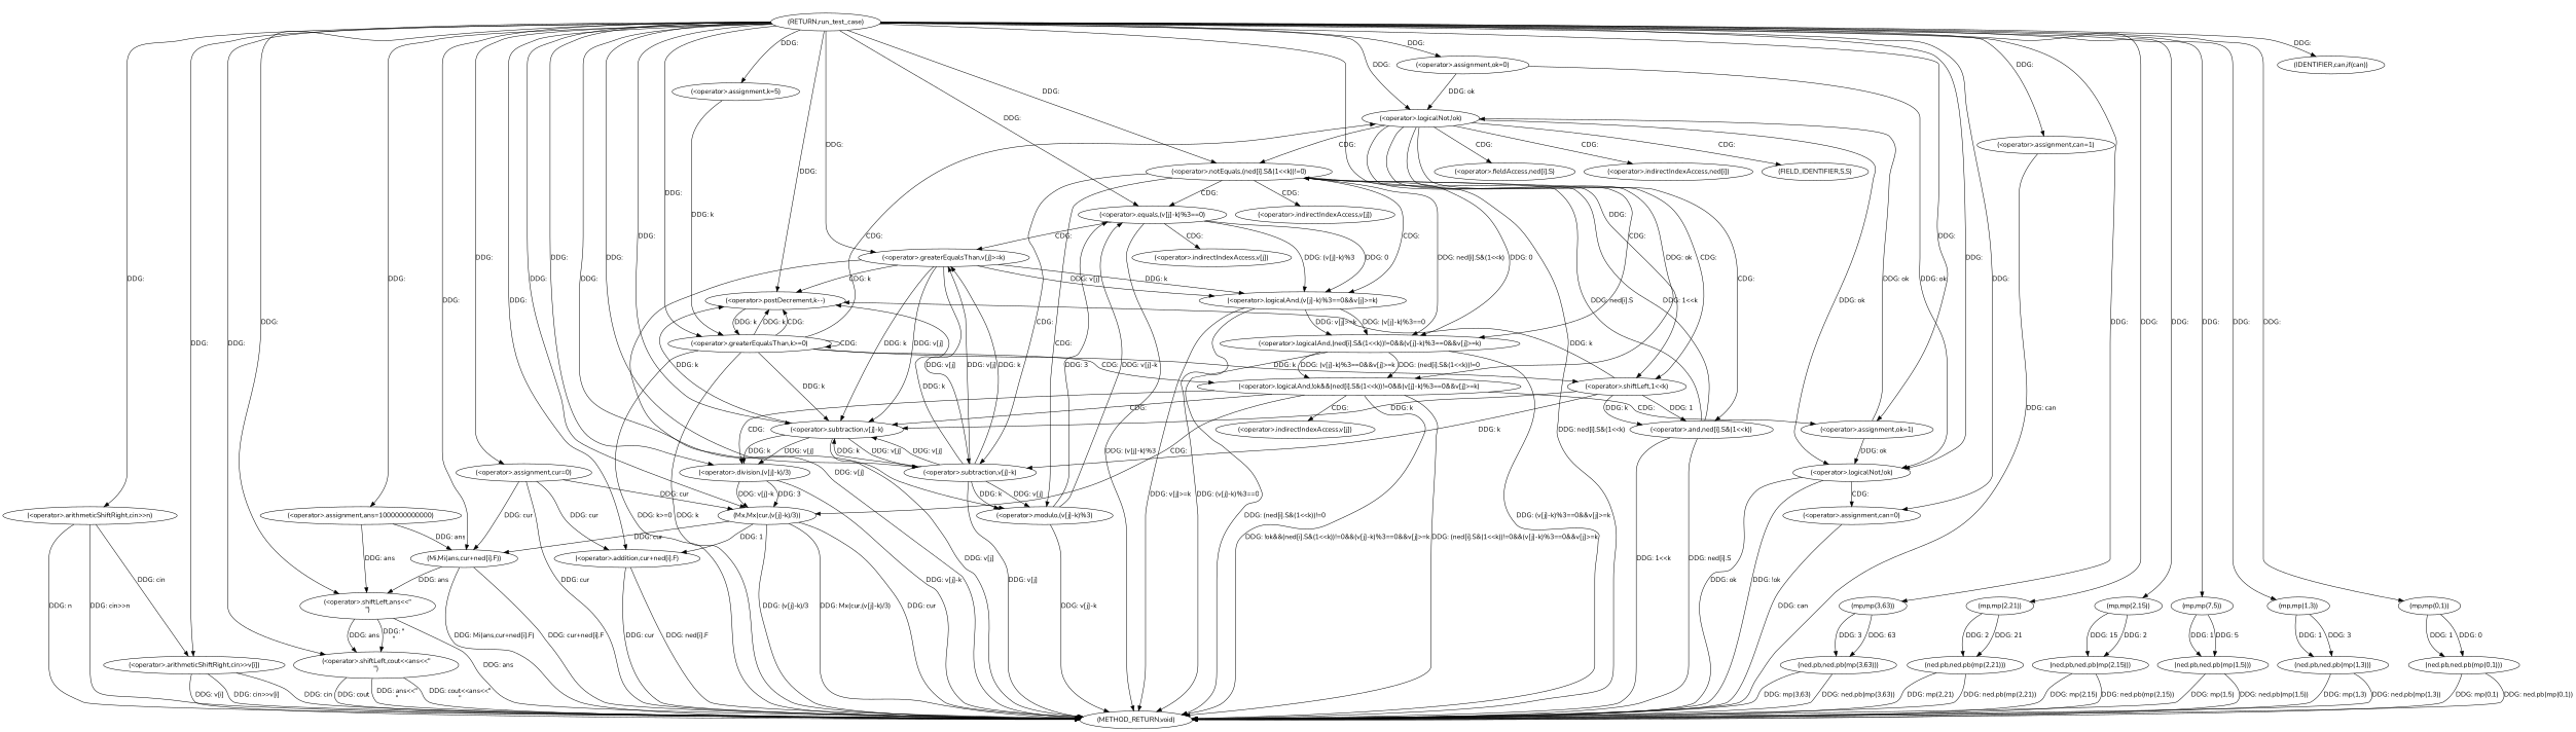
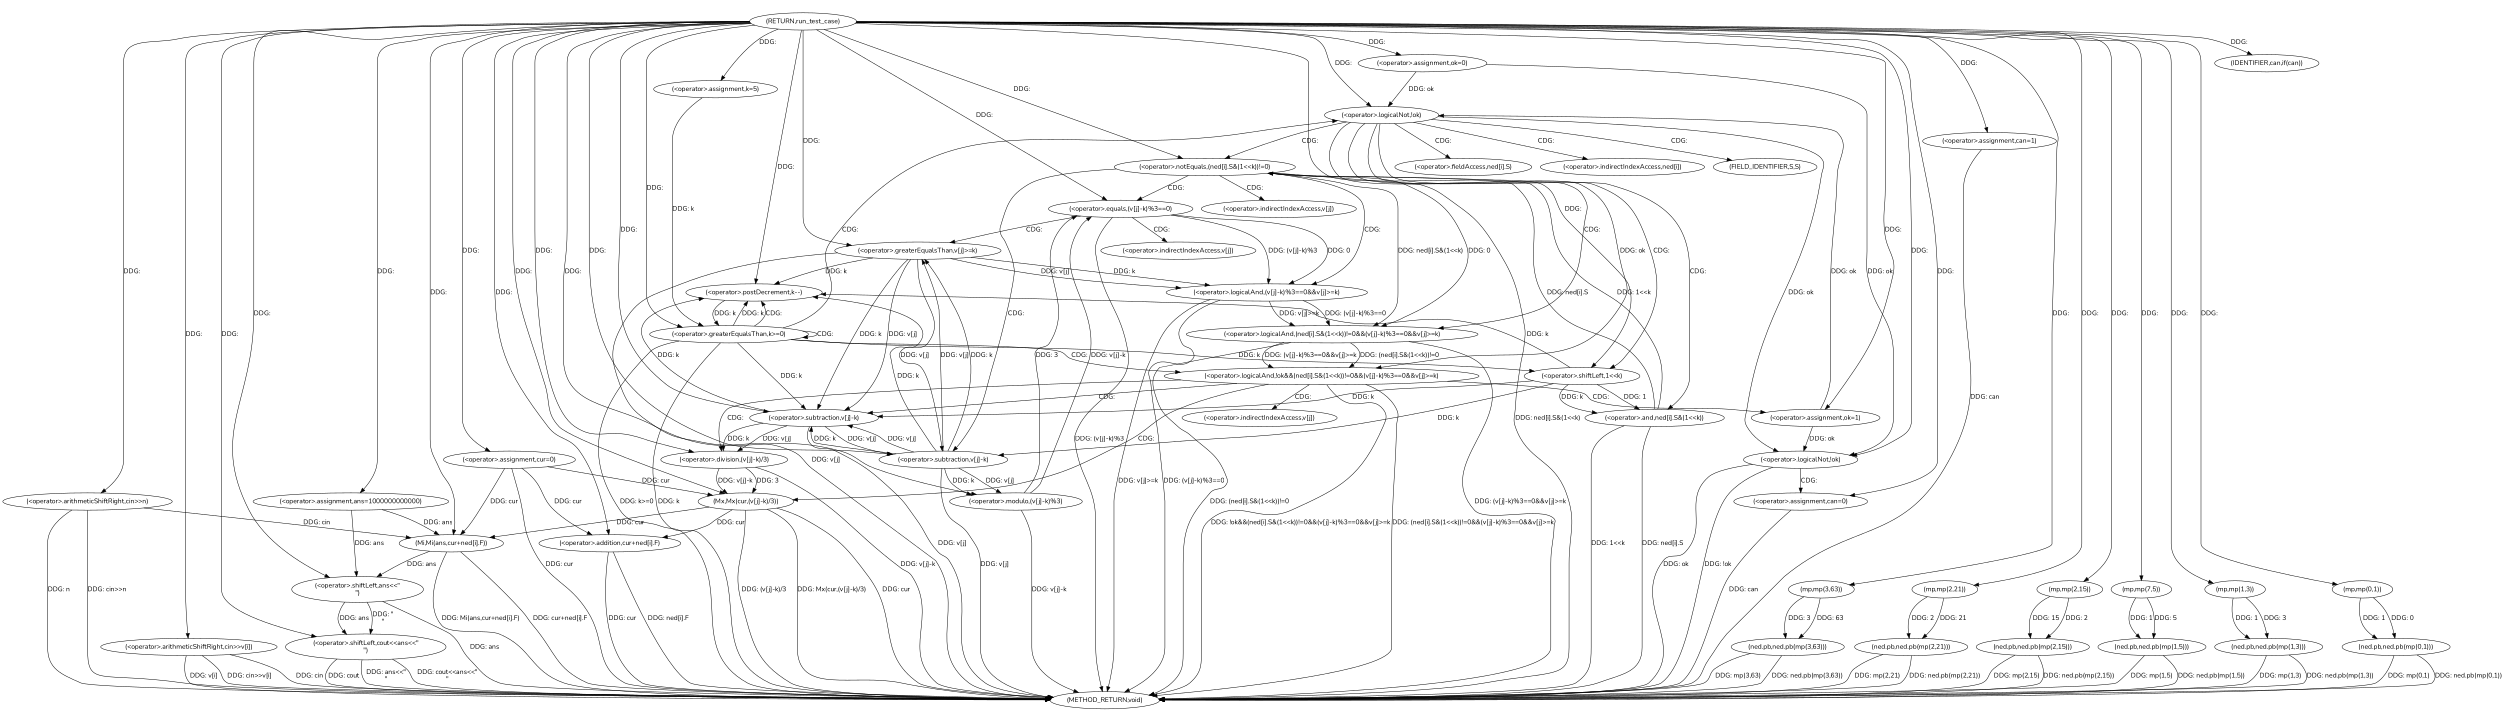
  digraph {
    fontname=Nunito
    node [fontname=Nunito]
    edge [fontname=Nunito]
    n1 [label="(RETURN,run_test_case)"]
    n2 [label="(<operator>.arithmeticShiftRight,cin>>n)"]
    n3 [label="(<operator>.arithmeticShiftRight,cin>>v[i])"]
    n4 [label="(<operator>.assignment,ans=1000000000000)"]
    n5 [label="(<operator>.shiftLeft,cout<<ans<<\"\n\")"]
    n6 [label="(<operator>.assignment,cur=0)"]
    n7 [label="(<operator>.assignment,can=1)"]
    n8 [label="(mp,mp(3,63))"]
    n9 [label="(mp,mp(2,21))"]
    n10 [label="(mp,mp(2,15))"]
    n11 [label="(mp,mp(7,5))"]
    n12 [label="(mp,mp(1,3))"]
    n13 [label="(mp,mp(0,1))"]
    n14 [label="(<operator>.assignment,ok=0)"]
    n15 [label="(IDENTIFIER,can,if(can))"]
    n16 [label="(Mi,Mi(ans,cur+ned[i].F))"]
    n17 [label="(<operator>.shiftLeft,ans<<\"\n\")"]
    n18 [label="(<operator>.assignment,k=5)"]
    n19 [label="(<operator>.greaterEqualsThan,k>=0)"]
    n20 [label="(<operator>.postDecrement,k--)"]
    n21 [label="(<operator>.logicalNot,!ok)"]
    n22 [label="(<operator>.assignment,can=0)"]
    n23 [label="(<operator>.addition,cur+ned[i].F)"]
    n24 [label="(<operator>.assignment,ok=1)"]
    n25 [label="(Mx,Mx(cur,(v[j]-k)/3))"]
    n26 [label="(<operator>.logicalNot,!ok)"]
    n27 [label="(<operator>.notEquals,(ned[i].S&(1<<k))!=0)"]
    n28 [label="(<operator>.division,(v[j]-k)/3)"]
    n29 [label="(<operator>.equals,(v[j]-k)%3==0)"]
    n30 [label="(<operator>.greaterEqualsThan,v[j]>=k)"]
    n31 [label="(<operator>.subtraction,v[j]-k)"]
    n32 [label="(<operator>.shiftLeft,1<<k)"]
    n33 [label="(<operator>.modulo,(v[j]-k)%3)"]
    n34 [label="(<operator>.subtraction,v[j]-k)"]
    n35 [label="(METHOD_RETURN,void)"]
    n36 [label="(ned.pb,ned.pb(mp(3,63)))"]
    n37 [label="(ned.pb,ned.pb(mp(2,21)))"]
    n38 [label="(ned.pb,ned.pb(mp(2,15)))"]
    n39 [label="(ned.pb,ned.pb(mp(1,5)))"]
    n40 [label="(ned.pb,ned.pb(mp(1,3)))"]
    n41 [label="(ned.pb,ned.pb(mp(0,1)))"]
    n42 [label="(<operator>.logicalAnd,!ok&&(ned[i].S&(1<<k))!=0&&(v[j]-k)%3==0&&v[j]>=k)"]
    n43 [label="(<operator>.logicalAnd,(ned[i].S&(1<<k))!=0&&(v[j]-k)%3==0&&v[j]>=k)"]
    n44 [label="(<operator>.and,ned[i].S&(1<<k))"]
    n45 [label="(<operator>.fieldAccess,ned[i].S)"]
    n46 [label="(<operator>.indirectIndexAccess,ned[i])"]
    n47 [label="(FIELD_IDENTIFIER,S,S)"]
    n48 [label="(<operator>.logicalAnd,(v[j]-k)%3==0&&v[j]>=k)"]
    n49 [label="(<operator>.indirectIndexAccess,v[j])"]
    n50 [label="(<operator>.indirectIndexAccess,v[j])"]
    n51 [label="(<operator>.indirectIndexAccess,v[j])"]
    n1 -> n2 [label="DDG: "]
    n1 -> n3 [label="DDG: "]
    n1 -> n4 [label="DDG: "]
    n1 -> n5 [label="DDG: "]
    n1 -> n6 [label="DDG: "]
    n1 -> n7 [label="DDG: "]
    n1 -> n8 [label="DDG: "]
    n1 -> n9 [label="DDG: "]
    n1 -> n10 [label="DDG: "]
    n1 -> n11 [label="DDG: "]
    n1 -> n12 [label="DDG: "]
    n1 -> n13 [label="DDG: "]
    n1 -> n14 [label="DDG: "]
    n1 -> n15 [label="DDG: "]
    n1 -> n16 [label="DDG: "]
    n1 -> n17 [label="DDG: "]
    n1 -> n18 [label="DDG: "]
    n1 -> n19 [label="DDG: "]
    n1 -> n20 [label="DDG: "]
    n1 -> n21 [label="DDG: "]
    n1 -> n22 [label="DDG: "]
    n1 -> n23 [label="DDG: "]
    n1 -> n24 [label="DDG: "]
    n1 -> n25 [label="DDG: "]
    n1 -> n26 [label="DDG: "]
    n1 -> n27 [label="DDG: "]
    n1 -> n28 [label="DDG: "]
    n1 -> n29 [label="DDG: "]
    n1 -> n30 [label="DDG: "]
    n1 -> n31 [label="DDG: "]
    n1 -> n32 [label="DDG: "]
    n1 -> n33 [label="DDG: "]
    n1 -> n34 [label="DDG: "]
-   n2 -> n3 [label="DDG: cin"]
+   n2 -> n16 [label="DDG: cin"]
    n2 -> n35 [label="DDG: n"]
    n2 -> n35 [label="DDG: cin>>n"]
    n3 -> n35 [label="DDG: cin"]
    n3 -> n35 [label="DDG: v[i]"]
    n3 -> n35 [label="DDG: cin>>v[i]"]
    n4 -> n16 [label="DDG: ans"]
    n4 -> n17 [label="DDG: ans"]
    n5 -> n35 [label="DDG: ans<<\"\n\""]
    n5 -> n35 [label="DDG: cout<<ans<<\"\n\""]
    n5 -> n35 [label="DDG: cout"]
    n6 -> n16 [label="DDG: cur"]
    n6 -> n23 [label="DDG: cur"]
    n6 -> n25 [label="DDG: cur"]
    n6 -> n35 [label="DDG: cur"]
    n7 -> n35 [label="DDG: can"]
    n8 -> n36 [label="DDG: 3"]
    n8 -> n36 [label="DDG: 63"]
    n9 -> n37 [label="DDG: 2"]
    n9 -> n37 [label="DDG: 21"]
    n10 -> n38 [label="DDG: 15"]
    n10 -> n38 [label="DDG: 2"]
    n11 -> n39 [label="DDG: 1"]
    n11 -> n39 [label="DDG: 5"]
    n12 -> n40 [label="DDG: 1"]
    n12 -> n40 [label="DDG: 3"]
    n13 -> n41 [label="DDG: 1"]
    n13 -> n41 [label="DDG: 0"]
    n14 -> n21 [label="DDG: ok"]
    n14 -> n26 [label="DDG: ok"]
    n16 -> n17 [label="DDG: ans"]
    n16 -> n35 [label="DDG: cur+ned[i].F"]
    n16 -> n35 [label="DDG: Mi(ans,cur+ned[i].F)"]
    n17 -> n5 [label="DDG: \"\n\""]
    n17 -> n5 [label="DDG: ans"]
    n17 -> n35 [label="DDG: ans"]
    n18 -> n19 [label="DDG: k"]
    n19 -> n19 [label="CDG: "]
    n19 -> n20 [label="DDG: k"]
    n19 -> n20 [label="CDG: "]
    n19 -> n26 [label="CDG: "]
    n19 -> n31 [label="DDG: k"]
    n19 -> n32 [label="DDG: k"]
    n19 -> n35 [label="DDG: k"]
    n19 -> n35 [label="DDG: k>=0"]
    n19 -> n42 [label="CDG: "]
    n20 -> n19 [label="DDG: k"]
    n21 -> n22 [label="CDG: "]
    n21 -> n35 [label="DDG: ok"]
    n21 -> n35 [label="DDG: !ok"]
    n22 -> n35 [label="DDG: can"]
    n23 -> n35 [label="DDG: cur"]
    n23 -> n35 [label="DDG: ned[i].F"]
    n24 -> n21 [label="DDG: ok"]
    n24 -> n26 [label="DDG: ok"]
    n25 -> n16 [label="DDG: cur"]
-   n25 -> n23 [label="DDG: 1"]
+   n25 -> n23 [label="DDG: cur"]
    n25 -> n35 [label="DDG: cur"]
    n25 -> n35 [label="DDG: (v[j]-k)/3"]
    n25 -> n35 [label="DDG: Mx(cur,(v[j]-k)/3)"]
    n26 -> n21 [label="DDG: ok"]
    n26 -> n27 [label="CDG: "]
    n26 -> n32 [label="CDG: "]
    n26 -> n42 [label="DDG: ok"]
    n26 -> n43 [label="CDG: "]
    n26 -> n44 [label="CDG: "]
    n26 -> n45 [label="CDG: "]
    n26 -> n46 [label="CDG: "]
    n26 -> n47 [label="CDG: "]
    n27 -> n29 [label="CDG: "]
-   n27 -> n33 [label="CDG: "]
    n27 -> n34 [label="CDG: "]
    n27 -> n35 [label="DDG: ned[i].S&(1<<k)"]
    n27 -> n43 [label="DDG: 0"]
    n27 -> n43 [label="DDG: ned[i].S&(1<<k)"]
    n27 -> n48 [label="CDG: "]
    n27 -> n49 [label="CDG: "]
    n28 -> n25 [label="DDG: 3"]
    n28 -> n25 [label="DDG: v[j]-k"]
    n28 -> n35 [label="DDG: v[j]-k"]
    n29 -> n30 [label="CDG: "]
    n29 -> n35 [label="DDG: (v[j]-k)%3"]
    n29 -> n48 [label="DDG: 0"]
    n29 -> n48 [label="DDG: (v[j]-k)%3"]
    n29 -> n50 [label="CDG: "]
-   n30 -> n20 [label="CDG: k"]
+   n30 -> n20 [label="DDG: k"]
    n30 -> n31 [label="DDG: v[j]"]
    n30 -> n31 [label="DDG: k"]
    n30 -> n34 [label="DDG: v[j]"]
    n30 -> n35 [label="DDG: v[j]"]
    n30 -> n48 [label="DDG: k"]
    n30 -> n48 [label="DDG: v[j]"]
    n31 -> n20 [label="DDG: k"]
    n31 -> n28 [label="DDG: v[j]"]
    n31 -> n28 [label="DDG: k"]
    n31 -> n34 [label="DDG: v[j]"]
    n31 -> n35 [label="DDG: v[j]"]
    n32 -> n20 [label="DDG: k"]
    n32 -> n31 [label="DDG: k"]
    n32 -> n34 [label="DDG: k"]
    n32 -> n44 [label="DDG: 1"]
    n32 -> n44 [label="DDG: k"]
    n33 -> n29 [label="DDG: 3"]
    n33 -> n29 [label="DDG: v[j]-k"]
    n33 -> n35 [label="DDG: v[j]-k"]
    n34 -> n20 [label="DDG: k"]
    n34 -> n30 [label="DDG: v[j]"]
    n34 -> n30 [label="DDG: k"]
    n34 -> n31 [label="DDG: v[j]"]
    n34 -> n31 [label="DDG: k"]
    n34 -> n33 [label="DDG: k"]
    n34 -> n33 [label="DDG: v[j]"]
    n34 -> n35 [label="DDG: v[j]"]
    n36 -> n35 [label="DDG: mp(3,63)"]
    n36 -> n35 [label="DDG: ned.pb(mp(3,63))"]
    n37 -> n35 [label="DDG: mp(2,21)"]
    n37 -> n35 [label="DDG: ned.pb(mp(2,21))"]
    n38 -> n35 [label="DDG: mp(2,15)"]
    n38 -> n35 [label="DDG: ned.pb(mp(2,15))"]
    n39 -> n35 [label="DDG: mp(1,5)"]
    n39 -> n35 [label="DDG: ned.pb(mp(1,5))"]
    n40 -> n35 [label="DDG: mp(1,3)"]
    n40 -> n35 [label="DDG: ned.pb(mp(1,3))"]
    n41 -> n35 [label="DDG: mp(0,1)"]
    n41 -> n35 [label="DDG: ned.pb(mp(0,1))"]
    n42 -> n24 [label="CDG: "]
    n42 -> n25 [label="CDG: "]
    n42 -> n28 [label="CDG: "]
    n42 -> n31 [label="CDG: "]
    n42 -> n35 [label="DDG: (ned[i].S&(1<<k))!=0&&(v[j]-k)%3==0&&v[j]>=k"]
    n42 -> n35 [label="DDG: !ok&&(ned[i].S&(1<<k))!=0&&(v[j]-k)%3==0&&v[j]>=k"]
    n42 -> n51 [label="CDG: "]
    n43 -> n35 [label="DDG: (ned[i].S&(1<<k))!=0"]
    n43 -> n35 [label="DDG: (v[j]-k)%3==0&&v[j]>=k"]
    n43 -> n42 [label="DDG: (ned[i].S&(1<<k))!=0"]
    n43 -> n42 [label="DDG: (v[j]-k)%3==0&&v[j]>=k"]
    n44 -> n27 [label="DDG: 1<<k"]
    n44 -> n27 [label="DDG: ned[i].S"]
    n44 -> n35 [label="DDG: ned[i].S"]
    n44 -> n35 [label="DDG: 1<<k"]
    n48 -> n35 [label="DDG: (v[j]-k)%3==0"]
    n48 -> n35 [label="DDG: v[j]>=k"]
    n48 -> n43 [label="DDG: v[j]>=k"]
    n48 -> n43 [label="DDG: (v[j]-k)%3==0"]
  }
